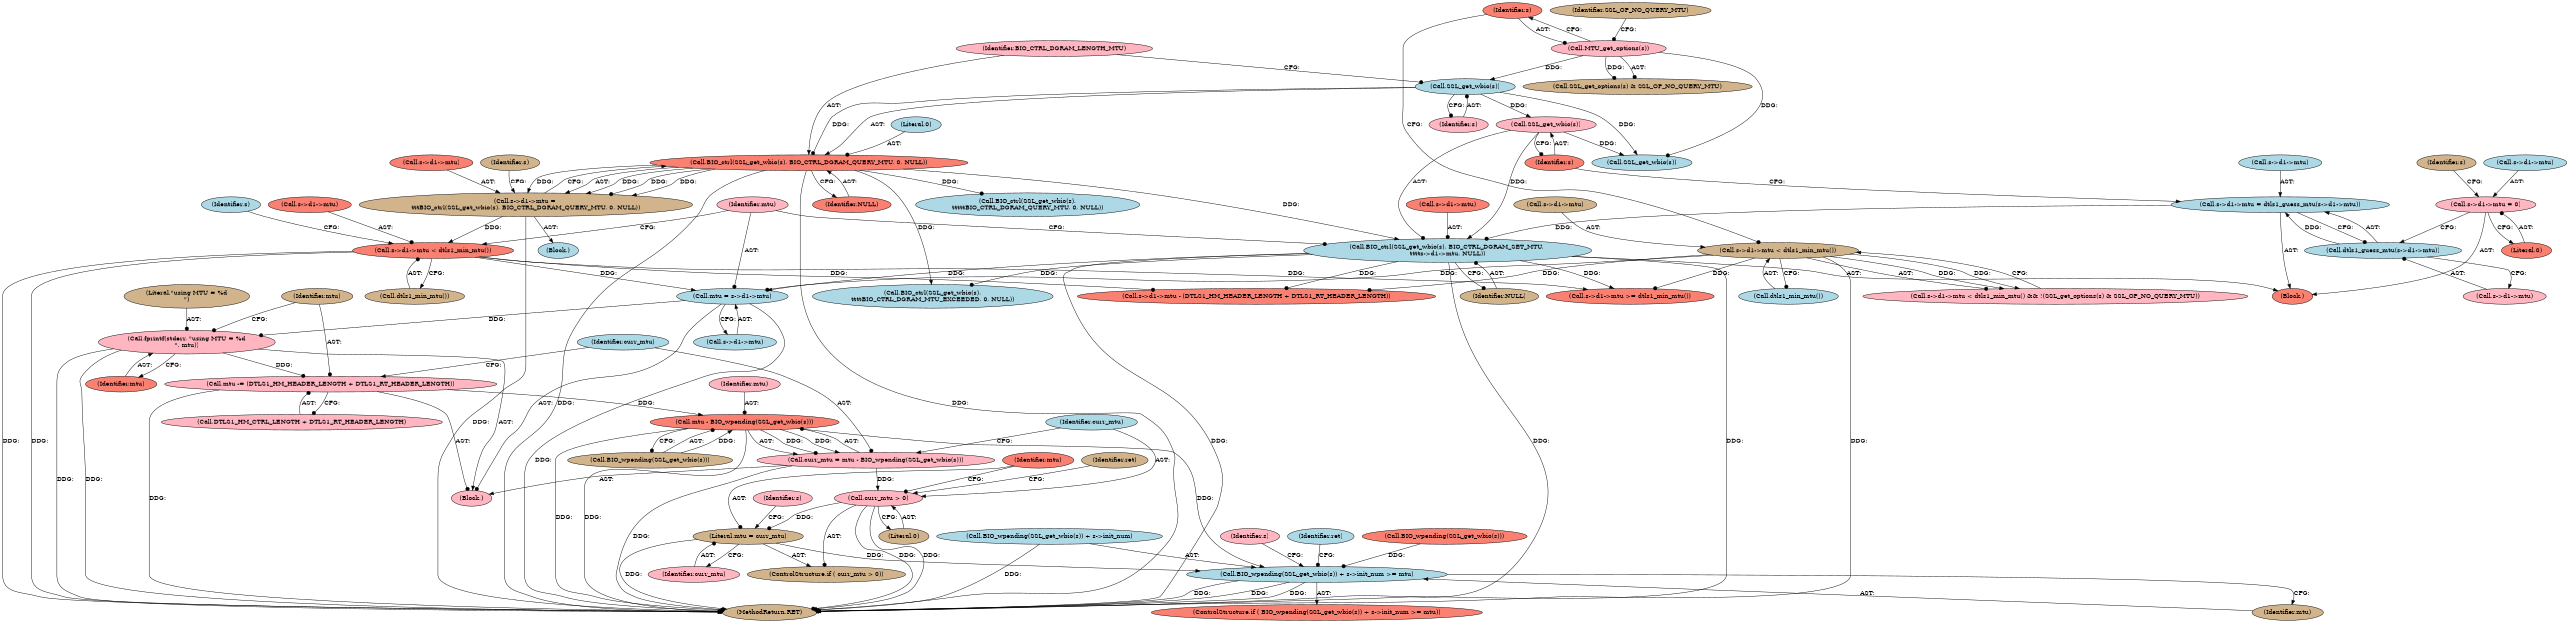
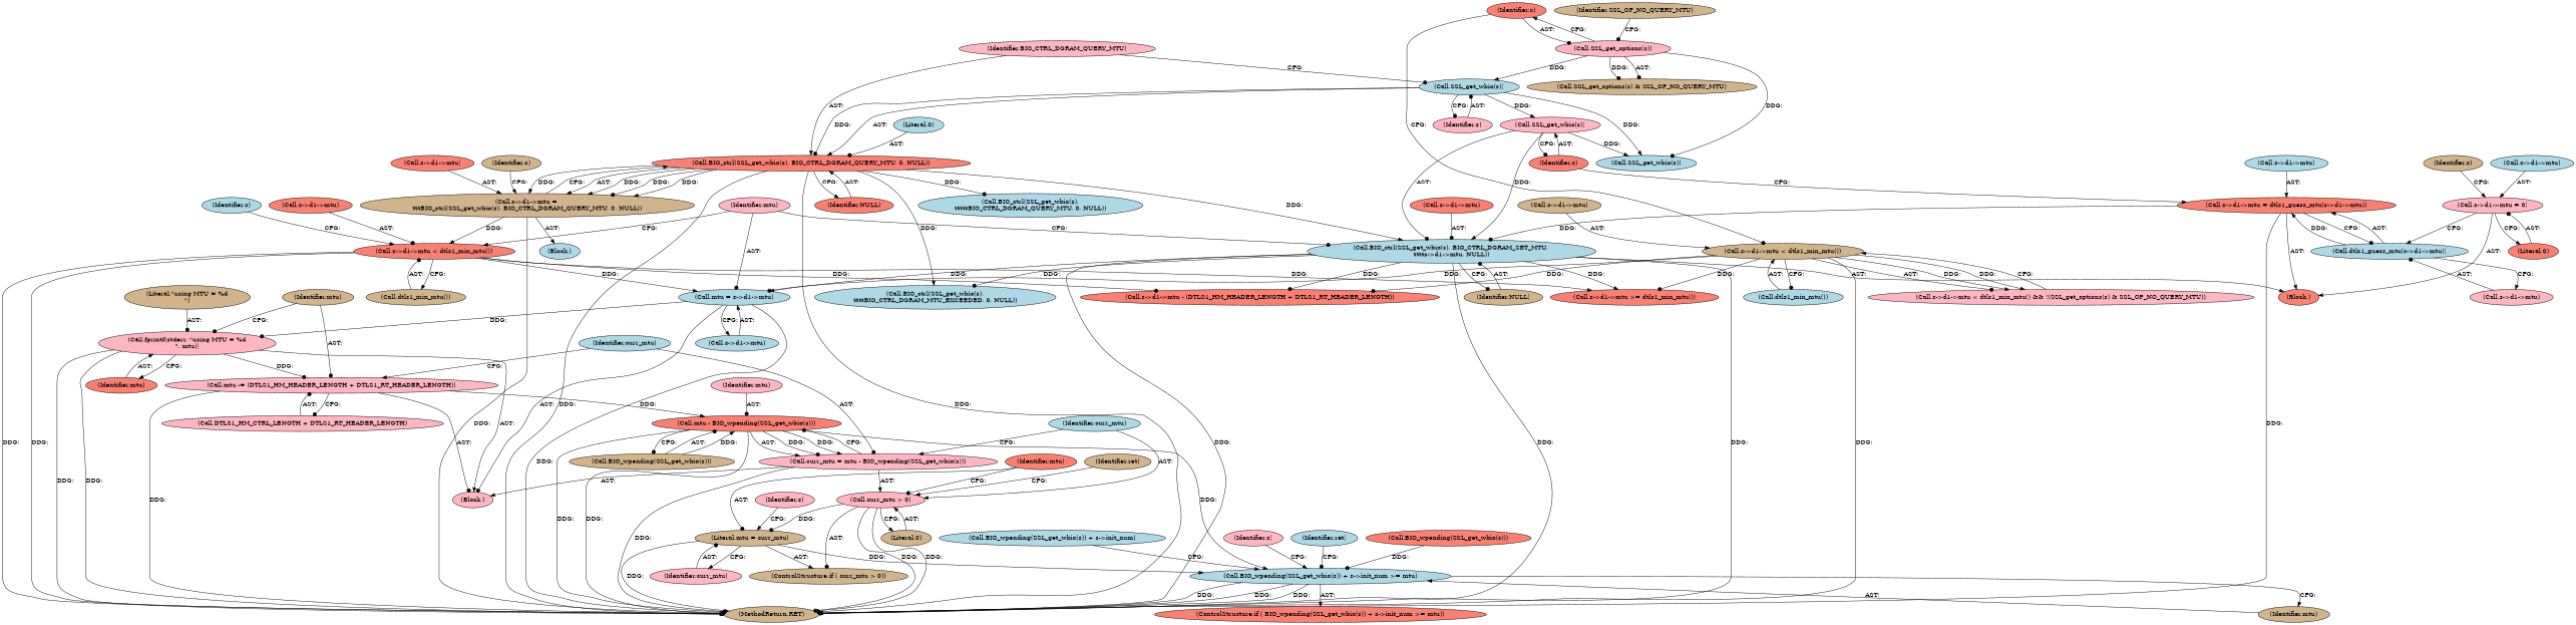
  digraph {
    node [fillcolor=lightblue style=filled]
    edge [arrowhead=normal]
    n1 [fillcolor=lightpink label="(Call,fprintf(stderr, \"using MTU = %d\n\", mtu))"]
    n2 [fillcolor=lightpink label="(Call,mtu -= (DTLS1_HM_HEADER_LENGTH + DTLS1_RT_HEADER_LENGTH))"]
    n3 [fillcolor=salmon label="(Identifier,mtu)"]
    n4 [fillcolor=tan label="(MethodReturn,RET)"]
    n5 [fillcolor=lightpink label="(Block,)"]
    n6 [fillcolor=salmon label="(Call,mtu - BIO_wpending(SSL_get_wbio(s)))"]
    n7 [fillcolor=lightpink label="(Call,DTLS1_HM_CTRL_LENGTH + DTLS1_RT_HEADER_LENGTH)"]
    n8 [label="(Call,mtu = s->d1->mtu)"]
    n9 [label="(Call,s->d1->mtu)"]
    n10 [fillcolor=salmon label="(Call,s->d1->mtu < dtls1_min_mtu())"]
    n11 [fillcolor=salmon label="(Call,s->d1->mtu - (DTLS1_HM_HEADER_LENGTH + DTLS1_RT_HEADER_LENGTH))"]
    n12 [fillcolor=tan label="(Call,dtls1_min_mtu())"]
    n13 [fillcolor=salmon label="(Call,s->d1->mtu >= dtls1_min_mtu())"]
    n14 [fillcolor=tan label="(Call,s->d1->mtu = \n\t\t\tBIO_ctrl(SSL_get_wbio(s), BIO_CTRL_DGRAM_QUERY_MTU, 0, NULL))"]
    n15 [fillcolor=salmon label="(Call,BIO_ctrl(SSL_get_wbio(s), BIO_CTRL_DGRAM_QUERY_MTU, 0, NULL))"]
    n16 [label="(Block,)"]
    n17 [label="(Call,BIO_ctrl(SSL_get_wbio(s), BIO_CTRL_DGRAM_SET_MTU, \n\t\t\t\ts->d1->mtu, NULL))"]
    n18 [fillcolor=salmon label="(Identifier,NULL)"]
    n19 [label="(Call,BIO_ctrl(SSL_get_wbio(s),\n\t\t\t\tBIO_CTRL_DGRAM_MTU_EXCEEDED, 0, NULL))"]
    n20 [label="(Call,BIO_ctrl(SSL_get_wbio(s),\n\t\t\t\t\tBIO_CTRL_DGRAM_QUERY_MTU, 0, NULL))"]
    n21 [fillcolor=salmon label="(Block,)"]
    n22 [fillcolor=tan label="(Identifier,NULL)"]
    n23 [label="(Call,SSL_get_wbio(s))"]
    n24 [fillcolor=lightpink label="(Call,SSL_get_wbio(s))"]
    n25 [fillcolor=lightpink label="(Identifier,s)"]
    n26 [label="(Call,SSL_get_wbio(s))"]
    n27 [fillcolor=salmon label="(Identifier,s)"]
-   n28 [fillcolor=lightpink label="(Call,MTU_get_options(s))"]
+   n28 [fillcolor=lightpink label="(Call,SSL_get_options(s))"]
    n29 [fillcolor=tan label="(Call,SSL_get_options(s) & SSL_OP_NO_QUERY_MTU)"]
    n30 [fillcolor=salmon label="(Identifier,s)"]
    n31 [fillcolor=tan label="(Call,s->d1->mtu < dtls1_min_mtu())"]
-   n32 [label="(Call,s->d1->mtu = dtls1_guess_mtu(s->d1->mtu))"]
+   n32 [fillcolor=salmon label="(Call,s->d1->mtu = dtls1_guess_mtu(s->d1->mtu))"]
    n33 [label="(Call,dtls1_guess_mtu(s->d1->mtu))"]
    n34 [fillcolor=lightpink label="(Call,s->d1->mtu)"]
    n35 [fillcolor=lightpink label="(Call,s->d1->mtu = 0)"]
    n36 [fillcolor=salmon label="(Literal,0)"]
    n37 [fillcolor=lightpink label="(Call,s->d1->mtu < dtls1_min_mtu() && !(SSL_get_options(s) & SSL_OP_NO_QUERY_MTU))"]
    n38 [label="(Call,dtls1_min_mtu())"]
    n39 [fillcolor=lightpink label="(Call,curr_mtu = mtu - BIO_wpending(SSL_get_wbio(s)))"]
    n40 [label="(Call,BIO_wpending(SSL_get_wbio(s)) + s->init_num >= mtu)"]
    n41 [fillcolor=tan label="(Call,BIO_wpending(SSL_get_wbio(s)))"]
    n42 [fillcolor=lightpink label="(Call,curr_mtu > 0)"]
    n43 [fillcolor=salmon label="(ControlStructure,if ( BIO_wpending(SSL_get_wbio(s)) + s->init_num >= mtu))"]
    n44 [fillcolor=tan label="(Identifier,mtu)"]
    n45 [fillcolor=tan label="(Literal,mtu = curr_mtu)"]
    n46 [fillcolor=tan label="(Literal,0)"]
    n47 [fillcolor=tan label="(ControlStructure,if ( curr_mtu > 0))"]
    n48 [fillcolor=lightpink label="(Identifier,curr_mtu)"]
-   n49 [fillcolor=lightpink label="(Identifier,BIO_CTRL_DGRAM_LENGTH_MTU)"]
+   n49 [fillcolor=lightpink label="(Identifier,BIO_CTRL_DGRAM_QUERY_MTU)"]
    n50 [label="(Identifier,s)"]
    n51 [fillcolor=tan label="(Identifier,SSL_OP_NO_QUERY_MTU)"]
    n52 [fillcolor=lightpink label="(Identifier,s)"]
    n53 [fillcolor=salmon label="(Call,s->d1->mtu)"]
    n54 [fillcolor=tan label="(Identifier,s)"]
    n55 [fillcolor=salmon label="(Call,s->d1->mtu)"]
    n56 [label="(Identifier,ret)"]
    n57 [fillcolor=tan label="(Identifier,s)"]
    n58 [fillcolor=salmon label="(Call,s->d1->mtu)"]
    n59 [fillcolor=tan label="(Call,s->d1->mtu)"]
    n60 [label="(Identifier,curr_mtu)"]
    n61 [fillcolor=tan label="(Literal,\"using MTU = %d\n\")"]
    n62 [fillcolor=salmon label="(Identifier,mtu)"]
    n63 [fillcolor=tan label="(Identifier,ret)"]
    n64 [fillcolor=salmon label="(Call,BIO_wpending(SSL_get_wbio(s)))"]
    n65 [label="(Call,BIO_wpending(SSL_get_wbio(s)) + s->init_num)"]
    n66 [fillcolor=lightpink label="(Identifier,s)"]
    n67 [label="(Call,s->d1->mtu)"]
    n68 [fillcolor=tan label="(Identifier,mtu)"]
    n69 [label="(Call,s->d1->mtu)"]
    n70 [fillcolor=lightpink label="(Identifier,mtu)"]
    n71 [label="(Identifier,curr_mtu)"]
    n72 [fillcolor=lightpink label="(Identifier,mtu)"]
    n73 [label="(Literal,0)"]
    n1 -> n2 [arrowhead=dot label="DDG: "]
    n1 -> n3 [label="CFG: "]
    n1 -> n4 [label="DDG: "]
    n1 -> n4 [label="DDG: "]
    n1 -> n5 [label="AST: "]
    n2 -> n4 [label="DDG: "]
    n2 -> n5 [arrowhead=dot label="AST: "]
    n2 -> n6 [label="DDG: "]
    n2 -> n7 [arrowhead=dot label="CFG: "]
    n3 -> n1 [label="AST: "]
    n6 -> n4 [arrowhead=dot label="DDG: "]
    n6 -> n4 [arrowhead=dot label="DDG: "]
    n6 -> n39 [label="AST: "]
    n6 -> n39 [arrowhead=dot label="DDG: "]
    n6 -> n39 [label="DDG: "]
    n6 -> n40 [label="DDG: "]
    n6 -> n41 [arrowhead=dot label="CFG: "]
    n7 -> n2 [arrowhead=dot label="AST: "]
    n8 -> n1 [arrowhead=dot label="DDG: "]
    n8 -> n4 [label="DDG: "]
    n8 -> n5 [arrowhead=dot label="AST: "]
    n8 -> n9 [label="CFG: "]
    n9 -> n8 [label="AST: "]
    n10 -> n4 [arrowhead=dot label="DDG: "]
    n10 -> n4 [label="DDG: "]
    n10 -> n8 [label="DDG: "]
    n10 -> n11 [arrowhead=dot label="DDG: "]
    n10 -> n12 [label="CFG: "]
    n10 -> n13 [label="DDG: "]
    n12 -> n10 [arrowhead=dot label="AST: "]
    n14 -> n4 [label="DDG: "]
    n14 -> n10 [label="DDG: "]
    n14 -> n15 [label="CFG: "]
    n14 -> n16 [label="AST: "]
    n15 -> n4 [label="DDG: "]
    n15 -> n4 [arrowhead=dot label="DDG: "]
    n15 -> n14 [label="AST: "]
    n15 -> n14 [label="DDG: "]
    n15 -> n14 [arrowhead=dot label="DDG: "]
    n15 -> n14 [label="DDG: "]
    n15 -> n14 [label="DDG: "]
    n15 -> n17 [label="DDG: "]
    n15 -> n18 [label="CFG: "]
    n15 -> n19 [label="DDG: "]
    n15 -> n20 [arrowhead=dot label="DDG: "]
    n17 -> n4 [label="DDG: "]
    n17 -> n4 [arrowhead=dot label="DDG: "]
    n17 -> n4 [arrowhead=dot label="DDG: "]
    n17 -> n8 [label="DDG: "]
    n17 -> n11 [arrowhead=dot label="DDG: "]
    n17 -> n13 [label="DDG: "]
    n17 -> n19 [arrowhead=dot label="DDG: "]
    n17 -> n21 [label="AST: "]
    n17 -> n22 [arrowhead=dot label="CFG: "]
    n18 -> n15 [label="AST: "]
    n22 -> n17 [arrowhead=dot label="AST: "]
    n23 -> n15 [label="AST: "]
    n23 -> n15 [arrowhead=dot label="DDG: "]
    n23 -> n24 [label="DDG: "]
    n23 -> n25 [arrowhead=dot label="CFG: "]
    n23 -> n26 [label="DDG: "]
    n24 -> n17 [arrowhead=dot label="AST: "]
    n24 -> n17 [label="DDG: "]
    n24 -> n26 [label="DDG: "]
    n24 -> n27 [arrowhead=dot label="CFG: "]
    n25 -> n23 [arrowhead=dot label="AST: "]
    n27 -> n24 [label="AST: "]
    n27 -> n32 [label="CFG: "]
    n28 -> n23 [label="DDG: "]
    n28 -> n26 [arrowhead=dot label="DDG: "]
    n28 -> n29 [arrowhead=dot label="AST: "]
    n28 -> n29 [arrowhead=dot label="DDG: "]
    n28 -> n30 [label="CFG: "]
    n30 -> n28 [arrowhead=dot label="AST: "]
    n30 -> n31 [arrowhead=dot label="CFG: "]
    n31 -> n4 [arrowhead=dot label="DDG: "]
    n31 -> n8 [arrowhead=dot label="DDG: "]
    n31 -> n11 [arrowhead=dot label="DDG: "]
    n31 -> n13 [arrowhead=dot label="DDG: "]
    n31 -> n37 [arrowhead=dot label="AST: "]
    n31 -> n37 [label="DDG: "]
    n31 -> n37 [label="DDG: "]
    n31 -> n38 [arrowhead=dot label="CFG: "]
-   n65 -> n4 [label="DDG: "]
+   n32 -> n4 [label="DDG: "]
    n32 -> n17 [arrowhead=dot label="DDG: "]
    n32 -> n21 [label="AST: "]
    n32 -> n33 [arrowhead=dot label="CFG: "]
    n33 -> n32 [label="AST: "]
    n33 -> n32 [label="DDG: "]
    n33 -> n34 [label="CFG: "]
    n34 -> n33 [arrowhead=dot label="AST: "]
    n35 -> n21 [label="AST: "]
    n35 -> n33 [label="CFG: "]
    n35 -> n36 [label="CFG: "]
    n36 -> n35 [arrowhead=dot label="AST: "]
    n37 -> n31 [label="CFG: "]
    n38 -> n31 [label="AST: "]
    n39 -> n4 [label="DDG: "]
    n39 -> n5 [label="AST: "]
-   n39 -> n6 [arrowhead=dot label="AST: "]
-   n39 -> n42 [label="DDG: "]
+   n39 -> n6 [arrowhead=dot label="CFG: "]
+   n39 -> n42 [label="AST: "]
    n40 -> n4 [label="DDG: "]
    n40 -> n4 [label="DDG: "]
    n40 -> n4 [arrowhead=dot label="DDG: "]
    n40 -> n43 [label="AST: "]
    n40 -> n44 [label="CFG: "]
    n41 -> n6 [arrowhead=dot label="AST: "]
    n41 -> n6 [label="DDG: "]
    n42 -> n4 [arrowhead=dot label="DDG: "]
    n42 -> n4 [label="DDG: "]
    n42 -> n45 [arrowhead=dot label="DDG: "]
    n42 -> n46 [label="CFG: "]
    n42 -> n47 [arrowhead=dot label="AST: "]
    n44 -> n40 [label="AST: "]
    n45 -> n4 [label="DDG: "]
    n45 -> n40 [label="DDG: "]
    n45 -> n47 [label="AST: "]
    n45 -> n48 [label="CFG: "]
    n46 -> n42 [label="AST: "]
    n48 -> n45 [arrowhead=dot label="AST: "]
    n49 -> n15 [label="AST: "]
    n49 -> n23 [arrowhead=dot label="CFG: "]
    n50 -> n10 [label="CFG: "]
    n51 -> n28 [arrowhead=dot label="CFG: "]
    n52 -> n40 [label="CFG: "]
    n53 -> n14 [label="AST: "]
    n54 -> n14 [label="CFG: "]
    n55 -> n17 [arrowhead=dot label="AST: "]
    n56 -> n40 [arrowhead=dot label="CFG: "]
    n57 -> n35 [label="CFG: "]
    n58 -> n10 [arrowhead=dot label="AST: "]
    n59 -> n31 [label="AST: "]
    n60 -> n2 [label="CFG: "]
    n60 -> n39 [arrowhead=dot label="AST: "]
    n61 -> n1 [arrowhead=dot label="AST: "]
    n62 -> n42 [arrowhead=dot label="CFG: "]
    n62 -> n45 [arrowhead=dot label="AST: "]
    n63 -> n42 [label="CFG: "]
    n64 -> n40 [arrowhead=dot label="DDG: "]
-   n65 -> n40 [label="AST: "]
+   n65 -> n40 [label="CFG: "]
    n66 -> n45 [label="CFG: "]
    n67 -> n35 [label="AST: "]
    n68 -> n1 [arrowhead=dot label="CFG: "]
    n68 -> n2 [arrowhead=dot label="AST: "]
    n69 -> n32 [label="AST: "]
    n70 -> n8 [arrowhead=dot label="AST: "]
    n70 -> n10 [label="CFG: "]
    n70 -> n17 [arrowhead=dot label="CFG: "]
    n71 -> n39 [label="CFG: "]
    n71 -> n42 [label="AST: "]
    n72 -> n6 [arrowhead=dot label="AST: "]
    n73 -> n15 [arrowhead=dot label="AST: "]
  }
